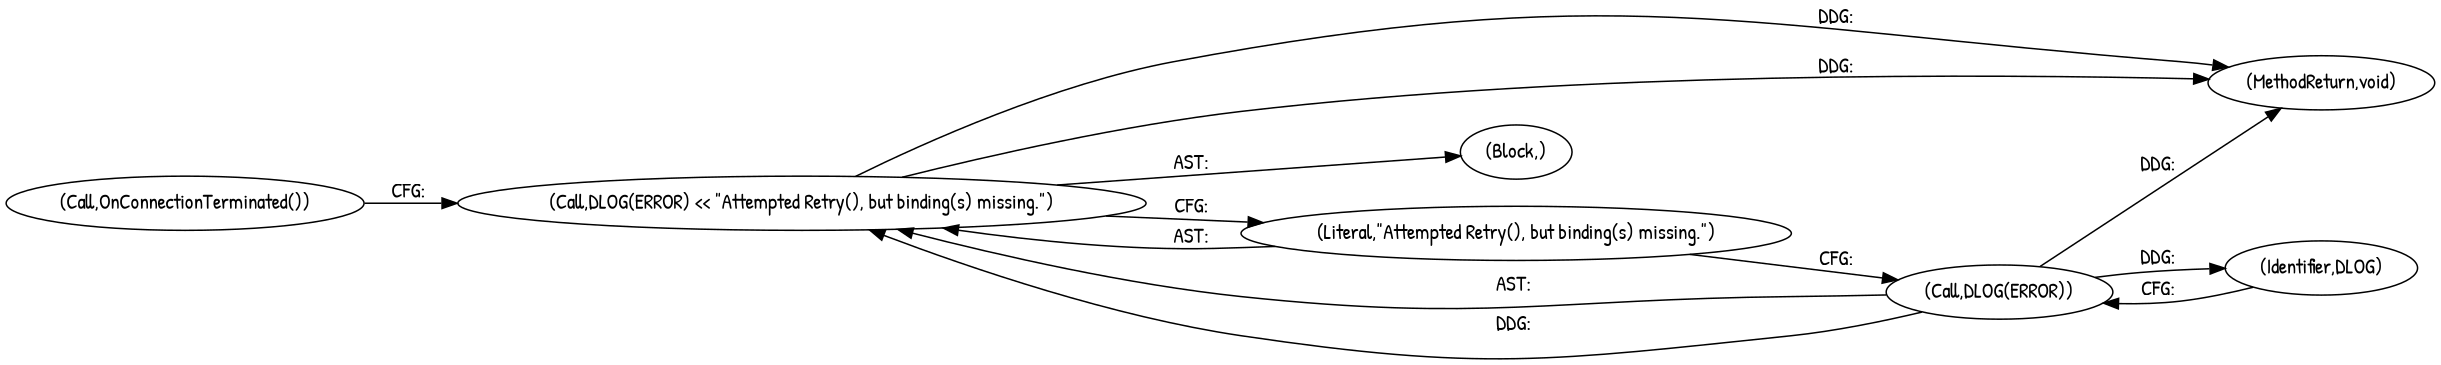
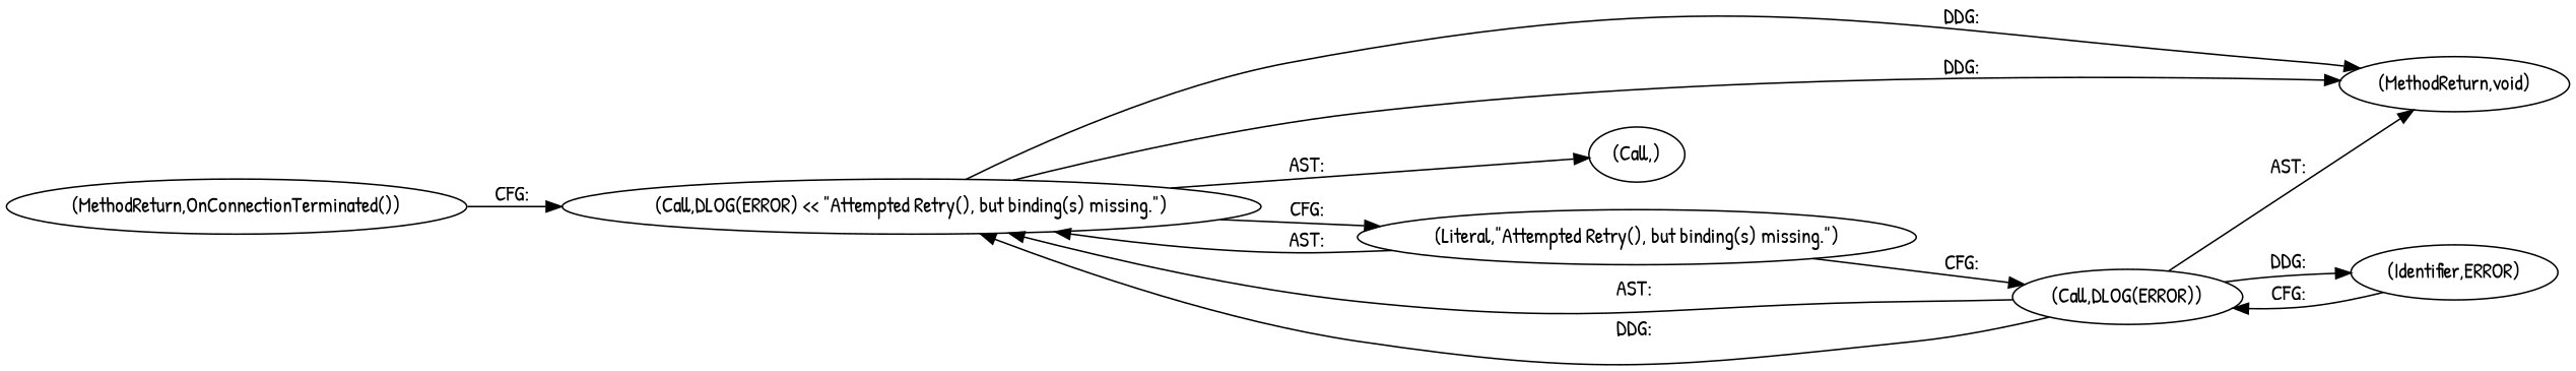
  digraph {
    fontname="Patrick Hand"
    rankdir=LR
    node [fontname="Patrick Hand"]
    edge [fontname="Patrick Hand"]
    n1 [label="(Call,DLOG(ERROR) << \"Attempted Retry(), but binding(s) missing.\")"]
    n2 [label="(MethodReturn,void)"]
-   n3 [label="(Block,)"]
+   n3 [label="(Call,)"]
    n4 [label="(Literal,\"Attempted Retry(), but binding(s) missing.\")"]
    n5 [label="(Call,DLOG(ERROR))"]
-   n6 [label="(Identifier,DLOG)"]
-   n7 [label="(Call,OnConnectionTerminated())"]
+   n6 [label="(Identifier,ERROR)"]
+   n7 [label="(MethodReturn,OnConnectionTerminated())"]
    n1 -> n2 [label="DDG: "]
    n1 -> n2 [label="DDG: "]
    n1 -> n3 [label="AST: "]
    n1 -> n4 [label="CFG: "]
    n4 -> n1 [label="AST: "]
    n4 -> n5 [label="CFG: "]
    n5 -> n1 [label="AST: "]
    n5 -> n1 [label="DDG: "]
-   n5 -> n2 [label="DDG: "]
+   n5 -> n2 [label="AST: "]
    n5 -> n6 [label="DDG: "]
    n6 -> n5 [label="CFG: "]
    n7 -> n1 [label="CFG: "]
  }
